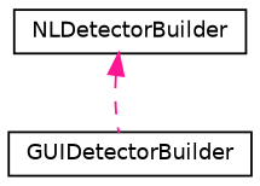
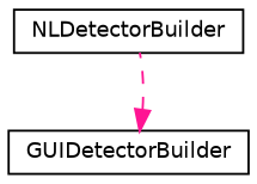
  digraph {
    rankdir=TB
    node [color=black fillcolor=white fontname=Helvetica fontsize=10 shape=record style=filled]
    n1 [height=0.2 label=NLDetectorBuilder width=0.4]
    n2 [height=0.2 label=GUIDetectorBuilder width=0.4]
-   n1 -> n2 [color=deeppink dir=back fontname=Helvetica fontsize=10 labelfontname=Helvetica labelfontsize=10 style=dashed]
+   n2 -> n1 [color=deeppink dir=back fontname=Helvetica fontsize=10 labelfontname=Helvetica labelfontsize=10 style=dashed]
  }
